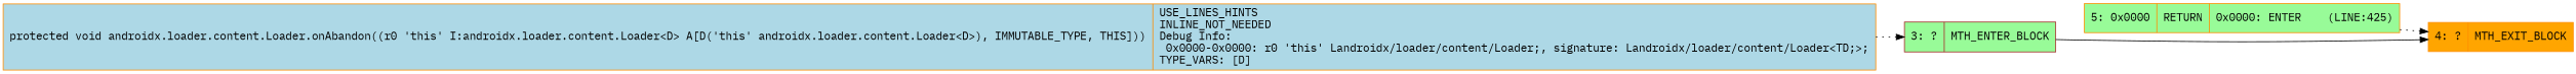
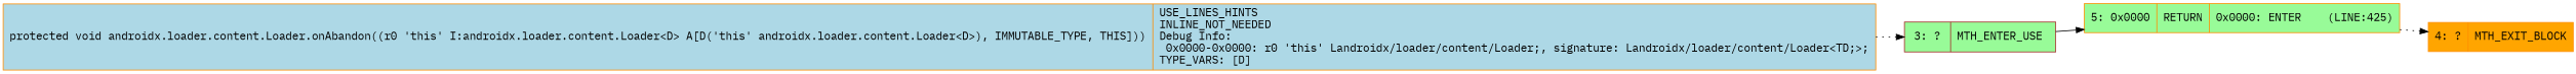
  digraph {
    fontname="IBM Plex Mono"
    rankdir=LR
    node [color=darkorange fillcolor=palegreen fontname="IBM Plex Mono" shape=record style=filled]
    edge [fontname="IBM Plex Mono" style=dotted]
-   n1 [color=brown label="{3\:\ ?|MTH_ENTER_BLOCK\l}"]
+   n1 [color=brown label="{3\:\ ?|MTH_ENTER_USE\l}"]
    n2 [label="{5\:\ 0x0000|RETURN\l|0x0000: ENTER    (LINE:425)\l}"]
    n3 [fillcolor=orange label="{4\:\ ?|MTH_EXIT_BLOCK\l}"]
    n4 [fillcolor=lightblue label="{protected void androidx.loader.content.Loader.onAbandon((r0 'this' I:androidx.loader.content.Loader\<D\> A[D('this' androidx.loader.content.Loader\<D\>), IMMUTABLE_TYPE, THIS]))  | USE_LINES_HINTS\lINLINE_NOT_NEEDED\lDebug Info:\l  0x0000\-0x0000: r0 'this' Landroidx\/loader\/content\/Loader;, signature: Landroidx\/loader\/content\/Loader\<TD;\>;\lTYPE_VARS: [D]\l}"]
-   n1 -> n3 [style=solid]
+   n1 -> n2 [style=solid]
    n2 -> n3
    n4 -> n1
  }
